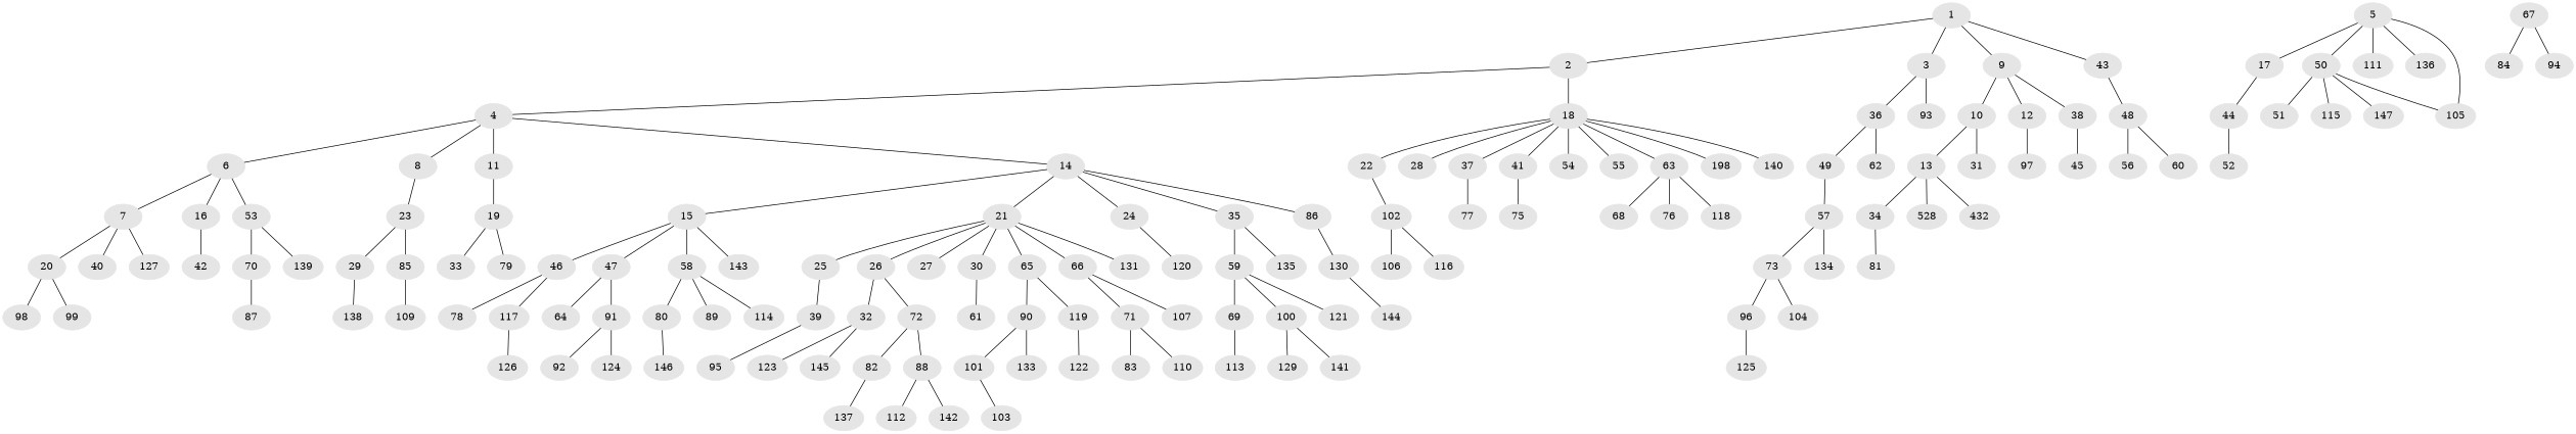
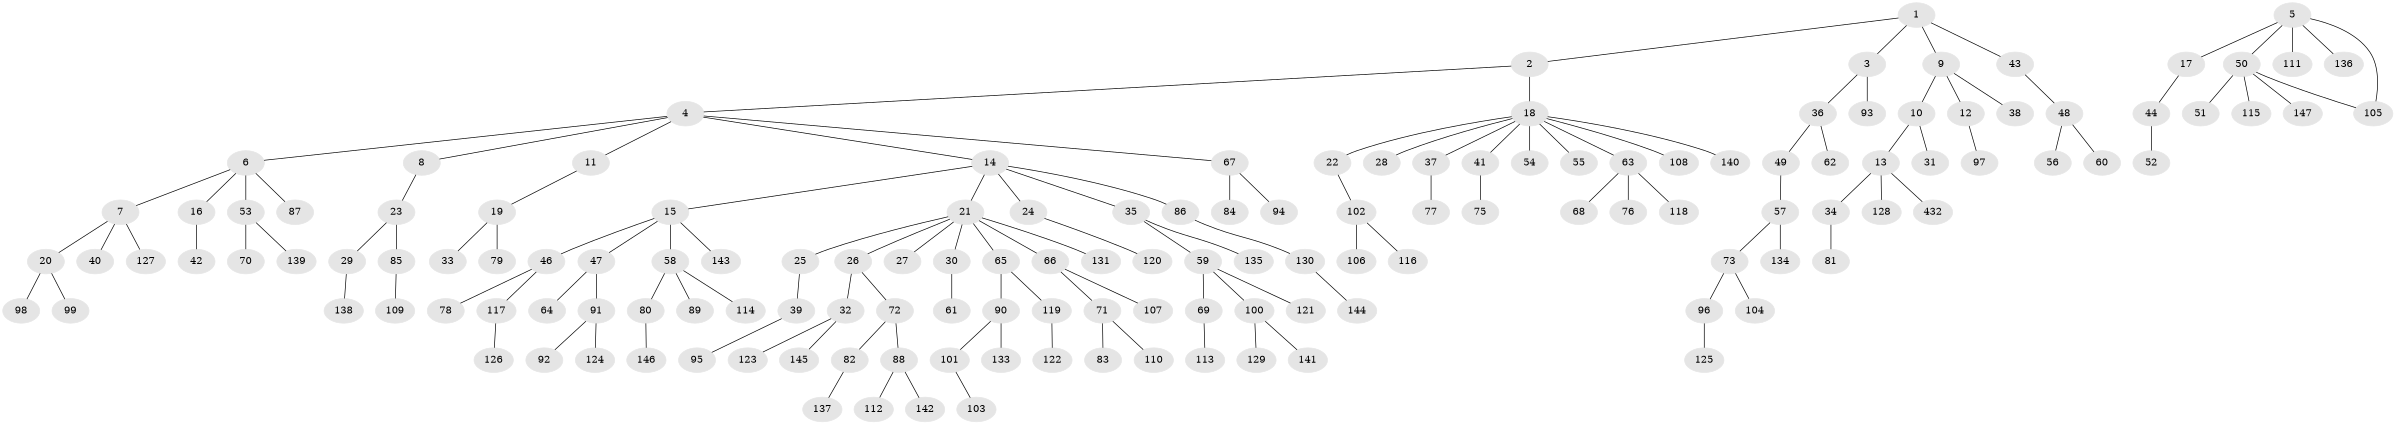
  graph {
    node [color=gray90 style=filled]
    1
    2
    3
    9
    43
    4
    18
    36
    93
    5
    17
    50
    111
    136
    10
    12
    38
    48
    6
    8
    11
    14
    67
    22
    28
    37
    41
    54
    55
    63
-   108 [label=198]
+   108
    140
    49
    62
    7
    16
    53
    87
    23
    19
    15
    21
    24
    35
    86
    84
    94
    44
    51
    105
    115
    147
    20
    40
    127
    42
    70
    139
    98
    99
    29
    85
    13
    31
    97
-   45
    34
-   128 [label=528]
+   128
    n69 [label=432]
    33
    79
    81
    46
    47
    58
    143
    25
    26
    27
    30
    65
    66
    131
    120
    59
    135
    130
    78
    117
    64
    91
    80
    89
    114
    52
    102
    77
    75
    68
    76
    118
    39
    32
    72
    61
    90
    119
    71
    107
    106
    116
    138
    109
    95
    123
    145
    82
    88
    69
    100
    121
    57
    56
    60
    126
    92
    124
    73
    134
    96
    104
    146
    113
    129
    141
    101
    133
    122
    83
    110
    137
    112
    142
    125
    144
    103
    1 -- 2
    1 -- 3
    1 -- 9
    1 -- 43
    2 -- 4
    2 -- 18
    3 -- 36
    3 -- 93
    9 -- 10
    9 -- 12
    9 -- 38
    43 -- 48
    4 -- 6
    4 -- 8
    4 -- 11
    4 -- 14
+   4 -- 67
    18 -- 22
    18 -- 28
    18 -- 37
    18 -- 41
    18 -- 54
    18 -- 55
    18 -- 63
    18 -- 108
    18 -- 140
    36 -- 49
    36 -- 62
    5 -- 17
    5 -- 50
    5 -- 111
    5 -- 136
    17 -- 44
    50 -- 51
    50 -- 105
    50 -- 115
    50 -- 147
    10 -- 13
    10 -- 31
    12 -- 97
-   38 -- 45
    48 -- 56
    48 -- 60
    6 -- 7
    6 -- 16
    6 -- 53
-   70 -- 87
+   6 -- 87
    8 -- 23
    11 -- 19
    14 -- 15
    14 -- 21
    14 -- 24
    14 -- 35
    14 -- 86
    67 -- 84
    67 -- 94
    22 -- 102
    37 -- 77
    41 -- 75
    63 -- 68
    63 -- 76
    63 -- 118
    49 -- 57
    7 -- 20
    7 -- 40
    7 -- 127
    16 -- 42
    53 -- 70
    53 -- 139
    23 -- 29
    23 -- 85
    19 -- 33
    19 -- 79
    15 -- 46
    15 -- 47
    15 -- 58
    15 -- 143
    21 -- 25
    21 -- 26
    21 -- 27
    21 -- 30
    21 -- 65
    21 -- 66
    21 -- 131
    24 -- 120
    35 -- 59
    35 -- 135
    86 -- 130
    44 -- 52
    105 -- 5
    20 -- 98
    20 -- 99
    29 -- 138
    85 -- 109
    13 -- 34
    13 -- 128
    13 -- n69
    34 -- 81
    46 -- 78
    46 -- 117
    47 -- 64
    47 -- 91
    58 -- 80
    58 -- 89
    58 -- 114
    25 -- 39
    26 -- 32
    26 -- 72
    30 -- 61
    65 -- 90
    65 -- 119
    66 -- 71
    66 -- 107
    59 -- 69
    59 -- 100
    59 -- 121
    130 -- 144
    117 -- 126
    91 -- 92
    91 -- 124
    80 -- 146
    102 -- 106
    102 -- 116
    39 -- 95
    32 -- 123
    32 -- 145
    72 -- 82
    72 -- 88
    90 -- 101
    90 -- 133
    119 -- 122
    71 -- 83
    71 -- 110
    82 -- 137
    88 -- 112
    88 -- 142
    69 -- 113
    100 -- 129
    100 -- 141
    57 -- 73
    57 -- 134
    73 -- 96
    73 -- 104
    96 -- 125
    101 -- 103
  }
